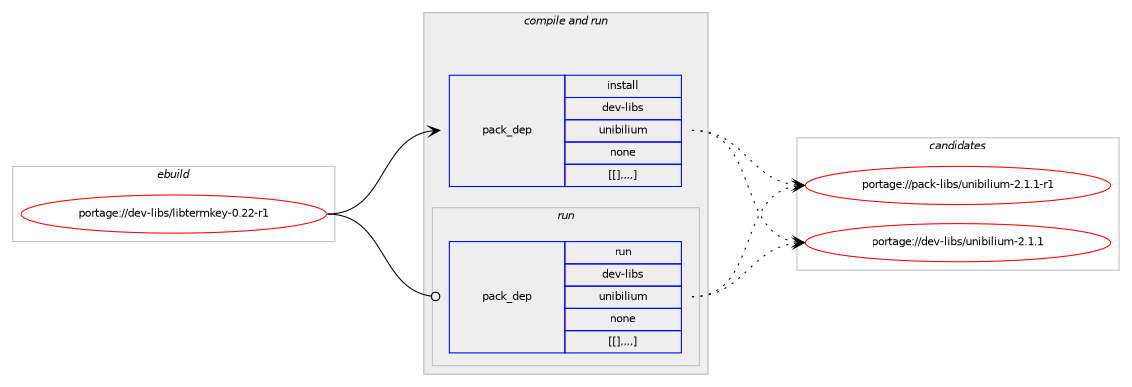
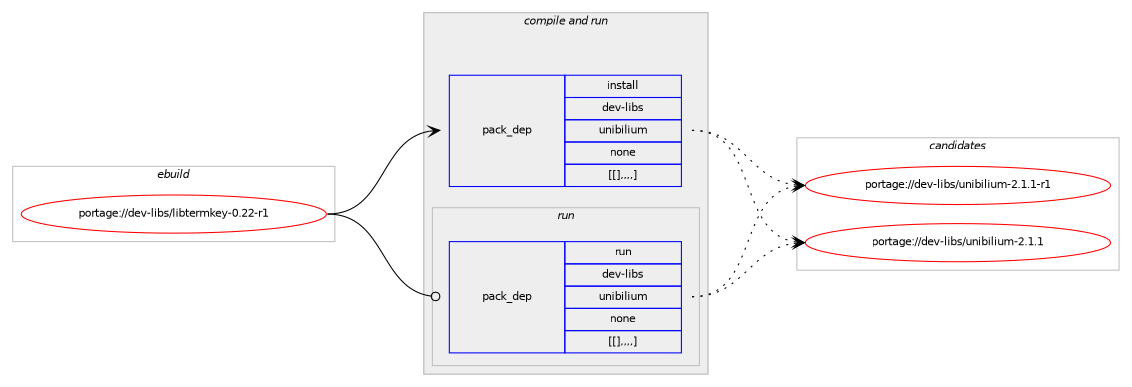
  digraph {
    compound=true
    concentrate=true
    fontname=Helvetica
    fontsize=10
    newrank=true
    rankdir=LR
    ranksep=1.5
    node [color=red fontname=Helvetica fontsize=10]
    edge [arrowhead=vee headport=w style=dotted tailport=e weight=100]
    n1 [label="portage://dev-libs/libtermkey-0.22-r1" width=4]
    n2 [color=blue label=<<TABLE BORDER="0" CELLBORDER="1" CELLSPACING="0" CELLPADDING="4" WIDTH="220"><TR><TD ROWSPAN="6" CELLPADDING="30">pack_dep</TD></TR><TR><TD WIDTH="110">install</TD></TR><TR><TD>dev-libs</TD></TR><TR><TD>unibilium</TD></TR><TR><TD>none</TD></TR><TR><TD>[[],,,,]</TD></TR></TABLE>> shape=none]
    n3 [color=blue label=<<TABLE BORDER="0" CELLBORDER="1" CELLSPACING="0" CELLPADDING="4" WIDTH="220"><TR><TD ROWSPAN="6" CELLPADDING="30">pack_dep</TD></TR><TR><TD WIDTH="110">run</TD></TR><TR><TD>dev-libs</TD></TR><TR><TD>unibilium</TD></TR><TR><TD>none</TD></TR><TR><TD>[[],,,,]</TD></TR></TABLE>> shape=none]
-   n4 [label="portage://pack-libs/unibilium-2.1.1-r1" width=4]
+   n4 [label="portage://dev-libs/unibilium-2.1.1-r1" width=4]
    n5 [label="portage://dev-libs/unibilium-2.1.1" width=4]
    subgraph cluster_1 {
      color=gray
      label=<<i>ebuild</i>>
      n1
    }
    subgraph cluster_2 {
      color=gray
      label=<<i>dependencies</i>>
      subgraph cluster_3 {
        color=gray
        fillcolor="#eeeeee"
        label=<<i>compile</i>>
        style=filled
        subgraph sub_4 {
          color=gray
          fillcolor="#eeeeee"
          label=<<i>compile</i>>
          style=filled
          n2
        }
      }
      subgraph cluster_5 {
        color=gray
        fillcolor="#eeeeee"
        label=<<i>compile and run</i>>
        style=filled
      }
      subgraph cluster_6 {
        color=gray
        fillcolor="#eeeeee"
        label=<<i>run</i>>
        style=filled
        subgraph sub_7 {
          color=gray
          fillcolor="#eeeeee"
          label=<<i>run</i>>
          style=filled
          n3
        }
      }
    }
    subgraph cluster_8 {
      color=gray
      label=<<i>candidates</i>>
      rank=same
      subgraph sub_9 {
        color=black
        label=<<i>candidates</i>>
        nodesep=1
        rank=same
        n4
        n5
      }
      subgraph sub_10 {
        color=black
        label=<<i>candidates</i>>
        nodesep=1
        rank=same
        n4
        n5
      }
    }
    n1 -> n2 [style=solid weight=20]
    n1 -> n3 [arrowhead=odot style=solid weight=20]
    n2 -> n4
    n2 -> n5
    n3 -> n4
    n3 -> n5
  }
